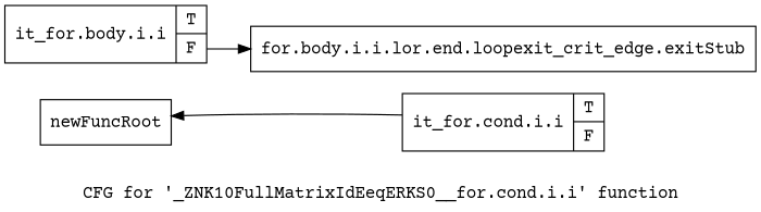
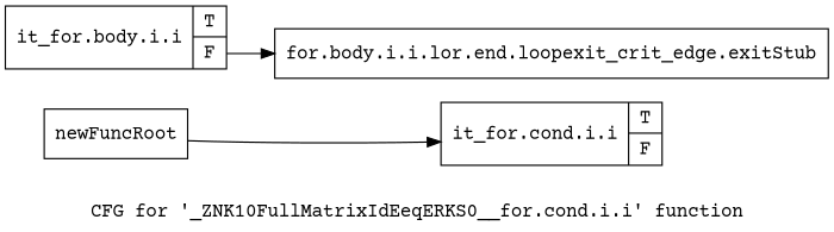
  digraph {
    fontname="Courier Prime"
    label="CFG for '_ZNK10FullMatrixIdEeqERKS0__for.cond.i.i' function"
    rankdir=LR
    node [fontname="Courier Prime" shape=record]
    edge [fontname="Courier Prime"]
    n1 [label="{newFuncRoot}"]
    n2 [label="{it_for.cond.i.i|{<s0>T|<s1>F}}"]
    n3 [label="{it_for.body.i.i|{<s0>T|<s1>F}}"]
    n4 [label="{for.body.i.i.lor.end.loopexit_crit_edge.exitStub}"]
-   n2 -> n1
+   n1 -> n2
    n3 -> n4 [tailport=s1]
  }
